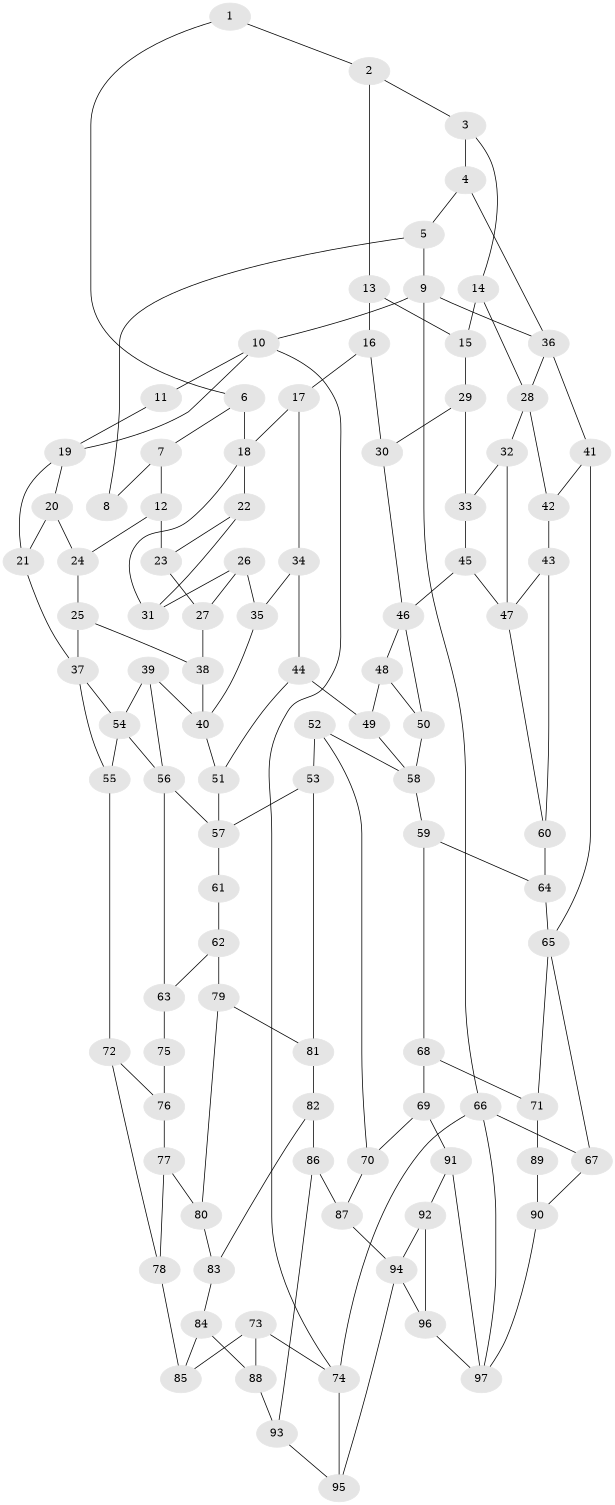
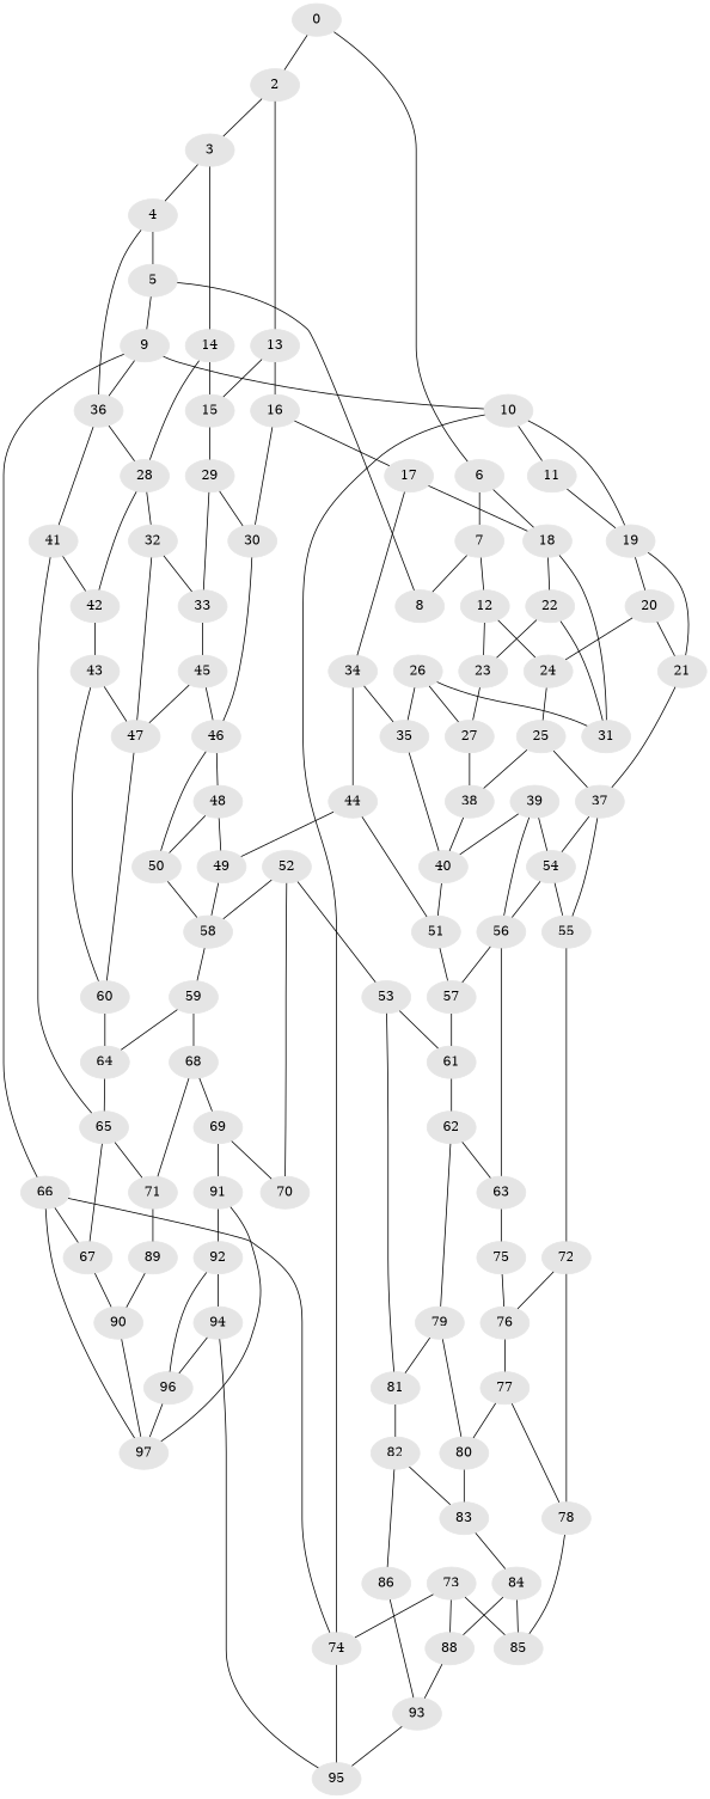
  graph {
    node [color=gray90 style=filled]
    edge [weight=1.0]
-   1
+   1 [label=0]
    2
    6
    3
    13
    7
    18
    4
    14
    15
    16
    5
    36
    28
    8
    9
    41
    10
    66
    12
    22
    31
    23
    24
    11
    19
    74
    67
    97
    20
    21
    95
    27
    25
    29
    17
    30
    32
    42
    33
    34
    46
    35
    44
    37
    54
    55
    38
    40
    26
    47
    43
    45
    48
    50
    60
    51
    49
    65
    56
    72
    39
    57
    63
    71
    64
    58
    59
    61
    52
    53
    70
    81
-   87
    62
    82
    76
    78
    75
    68
    69
    79
    80
    90
    89
    91
    92
    94
    77
    85
    73
    88
    93
    83
    84
    86
    96
    1 -- 2
    1 -- 6
    2 -- 3
    2 -- 13
    6 -- 7
    6 -- 18
    3 -- 4
    3 -- 14
    13 -- 15
    13 -- 16
    7 -- 8
    7 -- 12
    18 -- 22
    18 -- 31
    4 -- 5
    4 -- 36
    14 -- 15
    14 -- 28
    15 -- 29
    16 -- 17
    16 -- 30
    5 -- 8
    5 -- 9
    36 -- 28
    36 -- 41
    28 -- 32
    28 -- 42
    9 -- 36
    9 -- 10
    9 -- 66
    41 -- 42
    41 -- 65
    10 -- 11
    10 -- 19
    10 -- 74
    66 -- 74
    66 -- 67
    66 -- 97
    12 -- 23
    12 -- 24
    22 -- 31
    22 -- 23
    23 -- 27
    24 -- 25
    11 -- 19
    19 -- 20
    19 -- 21
    74 -- 95
    67 -- 90
    20 -- 24 [weight=2.0]
    20 -- 21
    21 -- 37
    27 -- 38 [weight=2.0]
    25 -- 37
    25 -- 38
    29 -- 30
    29 -- 33
    17 -- 18
    17 -- 34
    30 -- 46
    32 -- 33
    32 -- 47
    42 -- 43
    33 -- 45
    34 -- 35
    34 -- 44
    46 -- 48
    46 -- 50
    35 -- 40
    44 -- 51
    44 -- 49
    37 -- 54
    37 -- 55
    54 -- 55
    54 -- 56
    55 -- 72
    38 -- 40
    40 -- 51
    26 -- 31
    26 -- 27
    26 -- 35
    47 -- 60
    43 -- 47
    43 -- 60
    45 -- 46
    45 -- 47
    48 -- 50
    48 -- 49 [weight=2.0]
    50 -- 58
    60 -- 64 [weight=2.0]
    51 -- 57
    49 -- 58
    65 -- 67
    65 -- 71
    56 -- 57
    56 -- 63
    72 -- 76
    72 -- 78
    39 -- 54
    39 -- 40
    39 -- 56
    57 -- 61 [weight=2.0]
    63 -- 75
    71 -- 89 [weight=2.0]
    64 -- 65
    58 -- 59
    59 -- 64
    59 -- 68
    61 -- 62
    52 -- 58
    52 -- 53
    52 -- 70
-   53 -- 57
+   53 -- 61
    53 -- 81
-   70 -- 87
    81 -- 82
-   87 -- 94
    62 -- 63
    62 -- 79
    82 -- 83
    82 -- 86
    76 -- 77
    78 -- 85 [weight=2.0]
    75 -- 76 [weight=2.0]
    68 -- 71
    68 -- 69
    69 -- 70
    69 -- 91
    79 -- 81
    79 -- 80
    80 -- 83
    90 -- 97
    89 -- 90 [weight=2.0]
    91 -- 97
    91 -- 92 [weight=2.0]
    92 -- 94
    92 -- 96
    94 -- 95
    94 -- 96
    77 -- 78
    77 -- 80
    73 -- 74
    73 -- 85
    73 -- 88
    88 -- 93 [weight=2.0]
    93 -- 95
    83 -- 84
    84 -- 85
    84 -- 88
-   86 -- 87 [weight=2.0]
    86 -- 93
    96 -- 97
  }
